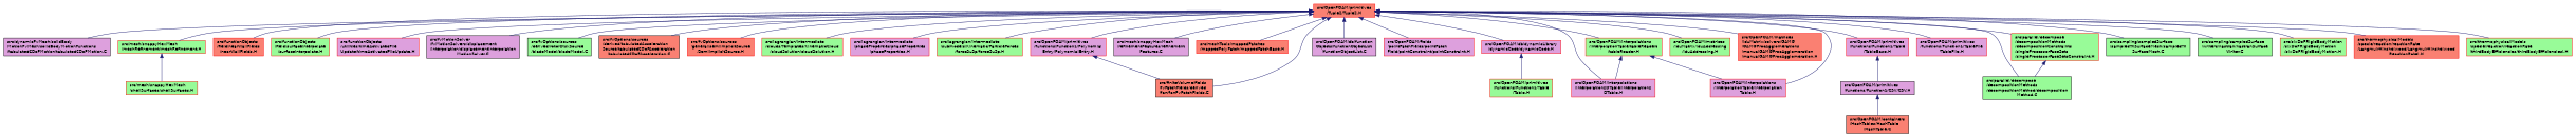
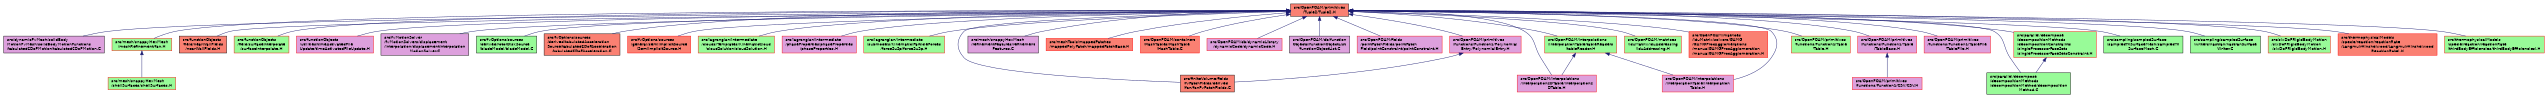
  digraph {
    node [color=red fillcolor=palegreen fontname=Helvetica fontsize=10 shape=record style=filled]
    edge [color=midnightblue dir=back fontname=Helvetica fontsize=10 labelfontname=Helvetica labelfontsize=10 style=solid]
-   n1 [fillcolor=salmon fontcolor=black height=0.2 label="src/OpenFOAM/primitives\l/Tuple2/Tuple2.H" width=0.4]
+   n1 [color=black fillcolor=salmon fontcolor=black height=0.2 label="src/OpenFOAM/primitives\l/Tuple2/Tuple2.H" width=0.4]
    n2 [color=black fillcolor=plum height=0.2 label="src/dynamicFvMesh/solidBody\lMotionFvMesh/solidBodyMotionFunctions\l/tabulated6DoFMotion/tabulated6DoFMotion.C" width=0.4]
    n3 [color=black fillcolor=salmon height=0.2 label="src/finiteVolume/fields\l/fvPatchFields/derived\l/fan/fanFvPatchFields.C" width=0.4]
-   n4 [fillcolor=salmon height=0.2 label="src/functionObjects\l/field/nearWallFields\l/nearWallFields.H" width=0.4]
+   n4 [color=black fillcolor=salmon height=0.2 label="src/functionObjects\l/field/nearWallFields\l/nearWallFields.H" width=0.4]
    n5 [height=0.2 label="src/functionObjects\l/field/surfaceInterpolate\l/surfaceInterpolate.H" width=0.4]
    n6 [fillcolor=plum height=0.2 label="src/functionObjects\l/utilities/timeActivatedFile\lUpdate/timeActivatedFileUpdate.H" width=0.4]
    n7 [color=black fillcolor=plum height=0.2 label="src/fvMotionSolver\l/fvMotionSolvers/displacement\l/interpolation/displacementInterpolation\lMotionSolver.C" width=0.4]
    n8 [color=black height=0.2 label="src/fvOptions/sources\l/derived/rotorDiskSource\l/bladeModel/bladeModel.C" width=0.4]
    n9 [color=black fillcolor=salmon height=0.2 label="src/fvOptions/sources\l/derived/tabulatedAcceleration\lSource/tabulated6DoFAcceleration\l/tabulated6DoFAcceleration.C" width=0.4]
    n10 [fillcolor=salmon height=0.2 label="src/fvOptions/sources\l/general/semiImplicitSource\l/SemiImplicitSource.H" width=0.4]
    n11 [height=0.2 label="src/lagrangian/intermediate\l/clouds/Templates/KinematicCloud\l/cloudSolution/cloudSolution.H" width=0.4]
    n12 [fillcolor=plum height=0.2 label="src/lagrangian/intermediate\l/phaseProperties/phaseProperties\l/phaseProperties.H" width=0.4]
    n13 [height=0.2 label="src/lagrangian/intermediate\l/submodels/Kinematic/ParticleForces\l/forceSuSp/forceSuSp.H" width=0.4]
-   n14 [height=0.2 label="src/mesh/snappyHexMesh\l/meshRefinement/meshRefinement.H" width=0.4]
+   n14 [height=0.2 label="src/mesh/snappyHexMesh\l/meshRefinement/fan.H" width=0.4]
    n15 [color=black fillcolor=plum height=0.2 label="src/mesh/snappyHexMesh\l/refinementFeatures/refinement\lFeatures.C" width=0.4]
    n16 [fillcolor=salmon height=0.2 label="src/meshTools/mappedPatches\l/mappedPolyPatch/mappedPatchBase.H" width=0.4]
-   n17 [color=black fillcolor=salmon height=0.2 label="src/OpenFOAM/containers\l/HashTables/HashTable\l/HashTable.C" width=0.4]
+   n17 [fillcolor=salmon height=0.2 label="src/OpenFOAM/containers\l/HashTables/HashTable\l/HashTable.C" width=0.4]
    n18 [fillcolor=plum height=0.2 label="src/OpenFOAM/db/dynamicLibrary\l/dynamicCode/dynamicCode.H" width=0.4]
    n19 [color=black fillcolor=plum height=0.2 label="src/OpenFOAM/db/function\lObjects/functionObjectList\l/functionObjectList.C" width=0.4]
    n20 [fillcolor=plum height=0.2 label="src/OpenFOAM/fields\l/pointPatchFields/pointPatch\lField/pointConstraint/pointConstraint.H" width=0.4]
    n21 [fillcolor=plum height=0.2 label="src/OpenFOAM/interpolations\l/interpolation2DTable/interpolation2\lDTable.H" width=0.4]
    n22 [fillcolor=plum height=0.2 label="src/OpenFOAM/interpolations\l/interpolationTable/interpolation\lTable.H" width=0.4]
    n23 [height=0.2 label="src/OpenFOAM/interpolations\l/interpolationTable/tableReaders\l/tableReader.H" width=0.4]
    n24 [height=0.2 label="src/OpenFOAM/matrices\l/lduMatrix/lduAddressing\l/lduAddressing.H" width=0.4]
    n25 [fillcolor=salmon height=0.2 label="src/OpenFOAM/matrices\l/lduMatrix/solvers/GAMG\l/GAMGProcAgglomerations\l/manualGAMGProcAgglomeration\l/manualGAMGProcAgglomeration.H" width=0.4]
    n26 [fillcolor=plum height=0.2 label="src/OpenFOAM/primitives\l/functions/Function1/Polynomial\lEntry/PolynomialEntry.H" width=0.4]
    n27 [height=0.2 label="src/OpenFOAM/primitives\l/functions/Function1/Table\l/Table.H" width=0.4]
    n28 [fillcolor=plum height=0.2 label="src/OpenFOAM/primitives\l/functions/Function1/Table\l/TableBase.H" width=0.4]
    n29 [fillcolor=plum height=0.2 label="src/OpenFOAM/primitives\l/functions/Function1/TableFile\l/TableFile.H" width=0.4]
    n30 [height=0.2 label="src/parallel/decompose\l/decompositionMethods\l/decompositionConstraints\l/singleProcessorFaceSets\l/singleProcessorFaceSetsConstraint.H" width=0.4]
    n31 [color=black height=0.2 label="src/parallel/decompose\l/decompositionMethods\l/decompositionMethod/decomposition\lMethod.C" width=0.4]
    n32 [color=black height=0.2 label="src/sampling/sampledSurface\l/sampledTriSurfaceMesh/sampledTri\lSurfaceMesh.C" width=0.4]
    n33 [color=black height=0.2 label="src/sampling/sampledSurface\l/writers/nastran/nastranSurface\lWriter.C" width=0.4]
    n34 [height=0.2 label="src/sixDoFRigidBodyMotion\l/sixDoFRigidBodyMotion\l/sixDoFRigidBodyMotion.H" width=0.4]
    n35 [fillcolor=salmon height=0.2 label="src/thermophysicalModels\l/specie/reaction/reactionRate\l/LangmuirHinshelwood/LangmuirHinshelwood\lReactionRateI.H" width=0.4]
    n36 [height=0.2 label="src/thermophysicalModels\l/specie/reaction/reactionRate\l/thirdBodyEfficiencies/thirdBodyEfficienciesI.H" width=0.4]
    n37 [height=0.2 label="src/mesh/snappyHexMesh\l/shellSurfaces/shellSurfaces.H" width=0.4]
-   n38 [color=black fillcolor=plum height=0.2 label="src/OpenFOAM/primitives\l/functions/Function1/CSV/CSV.H" width=0.4]
+   n38 [fillcolor=plum height=0.2 label="src/OpenFOAM/primitives\l/functions/Function1/CSV/CSV.H" width=0.4]
    n1 -> n2
    n1 -> n3
    n1 -> n4
    n1 -> n5
    n1 -> n6
    n1 -> n7
    n1 -> n8
    n1 -> n9
    n1 -> n10
    n1 -> n11
    n1 -> n12
    n1 -> n13
    n1 -> n14
    n1 -> n15
    n1 -> n16
-   n38 -> n17
+   n1 -> n17
    n1 -> n18
    n1 -> n19
    n1 -> n20
    n1 -> n21
    n1 -> n22
    n1 -> n23
    n1 -> n24
    n1 -> n25
    n1 -> n26
-   n18 -> n27
+   n1 -> n27
    n1 -> n28
    n1 -> n29
    n1 -> n30
    n1 -> n31
    n1 -> n32
    n1 -> n33
    n1 -> n34
    n1 -> n35
    n1 -> n36
    n14 -> n37
    n23 -> n21
    n23 -> n22
    n26 -> n3
    n28 -> n38
    n30 -> n31
  }
